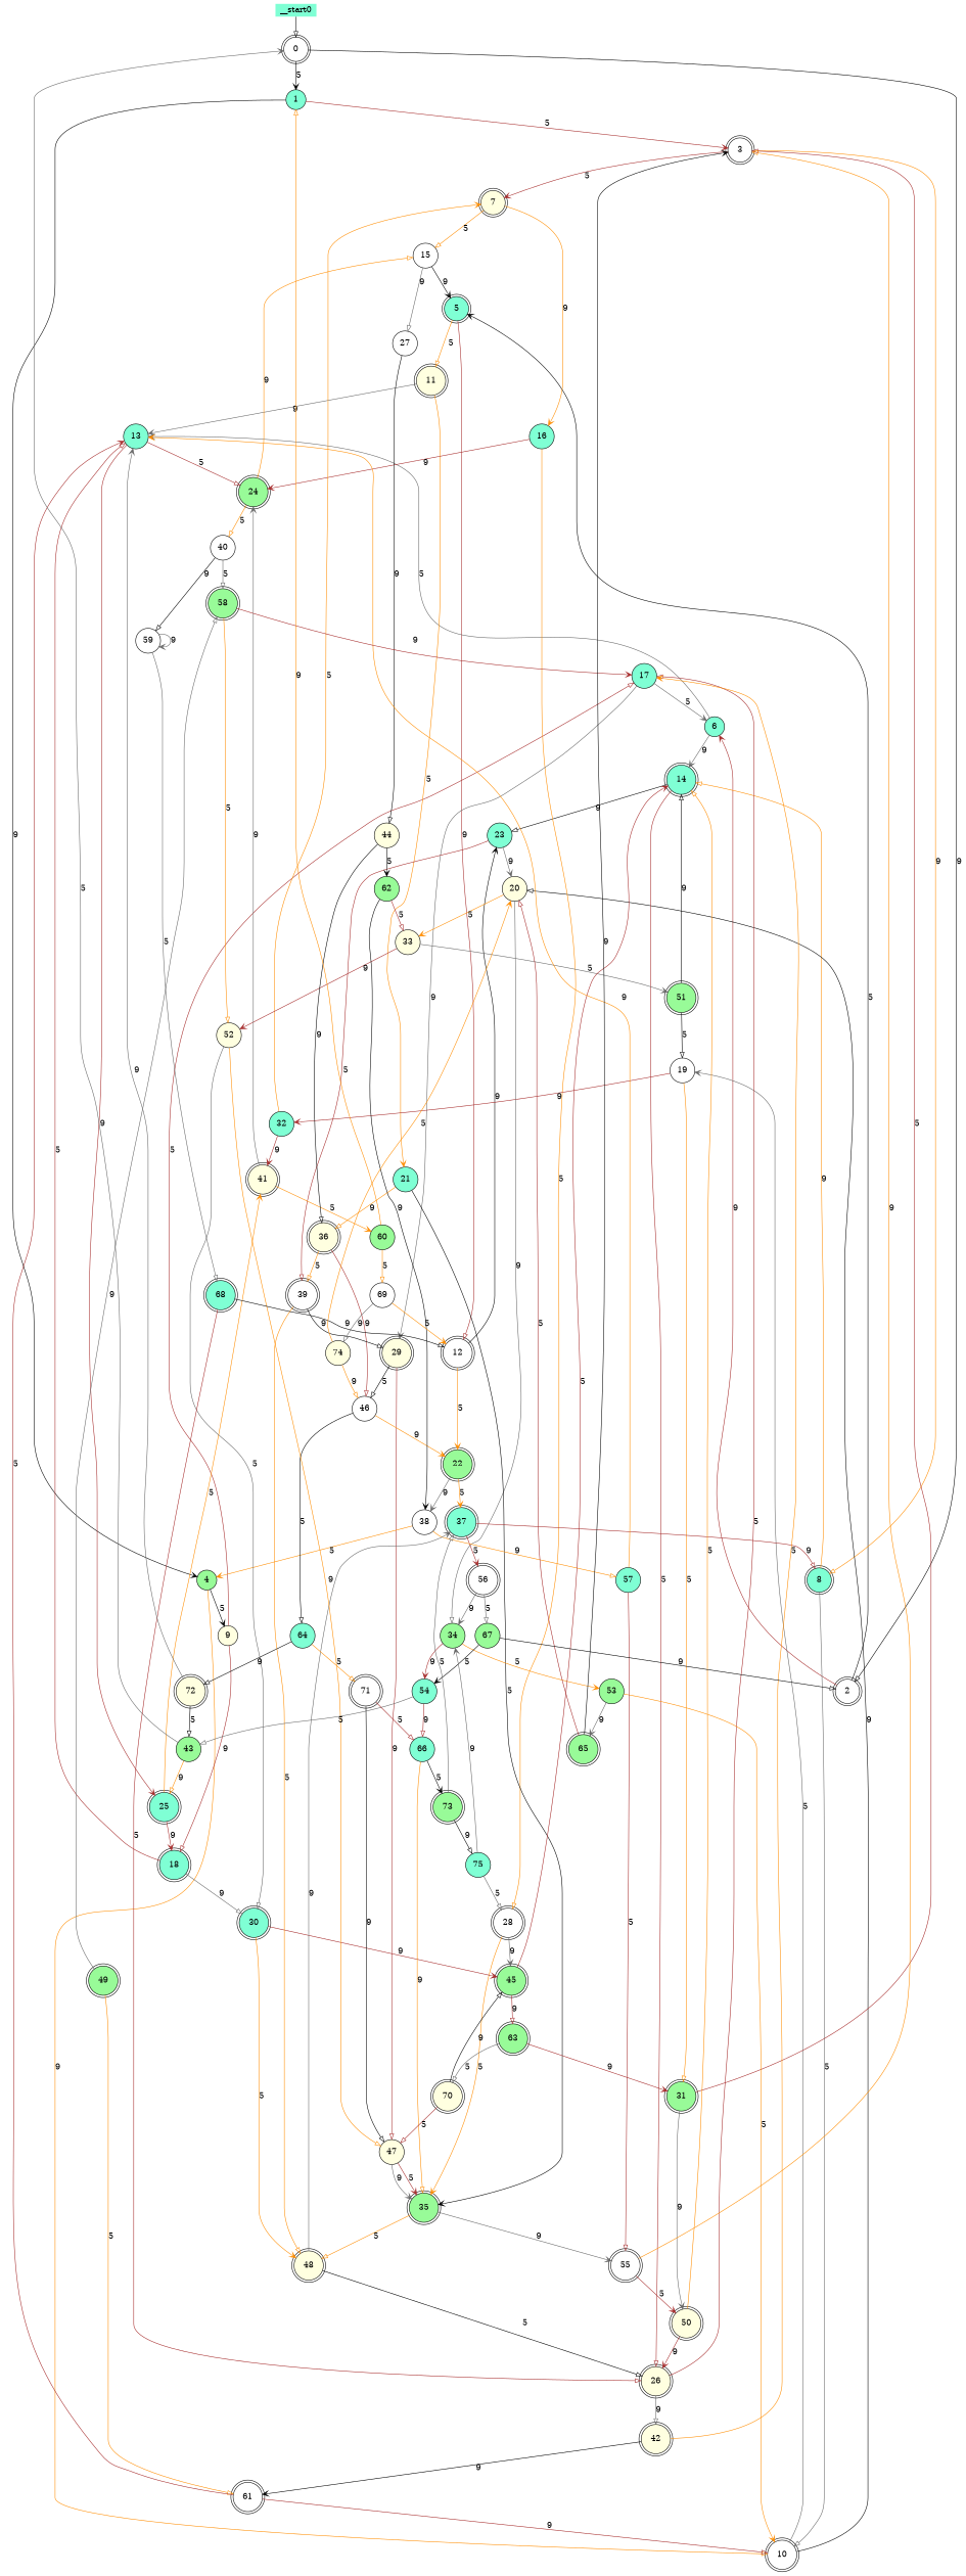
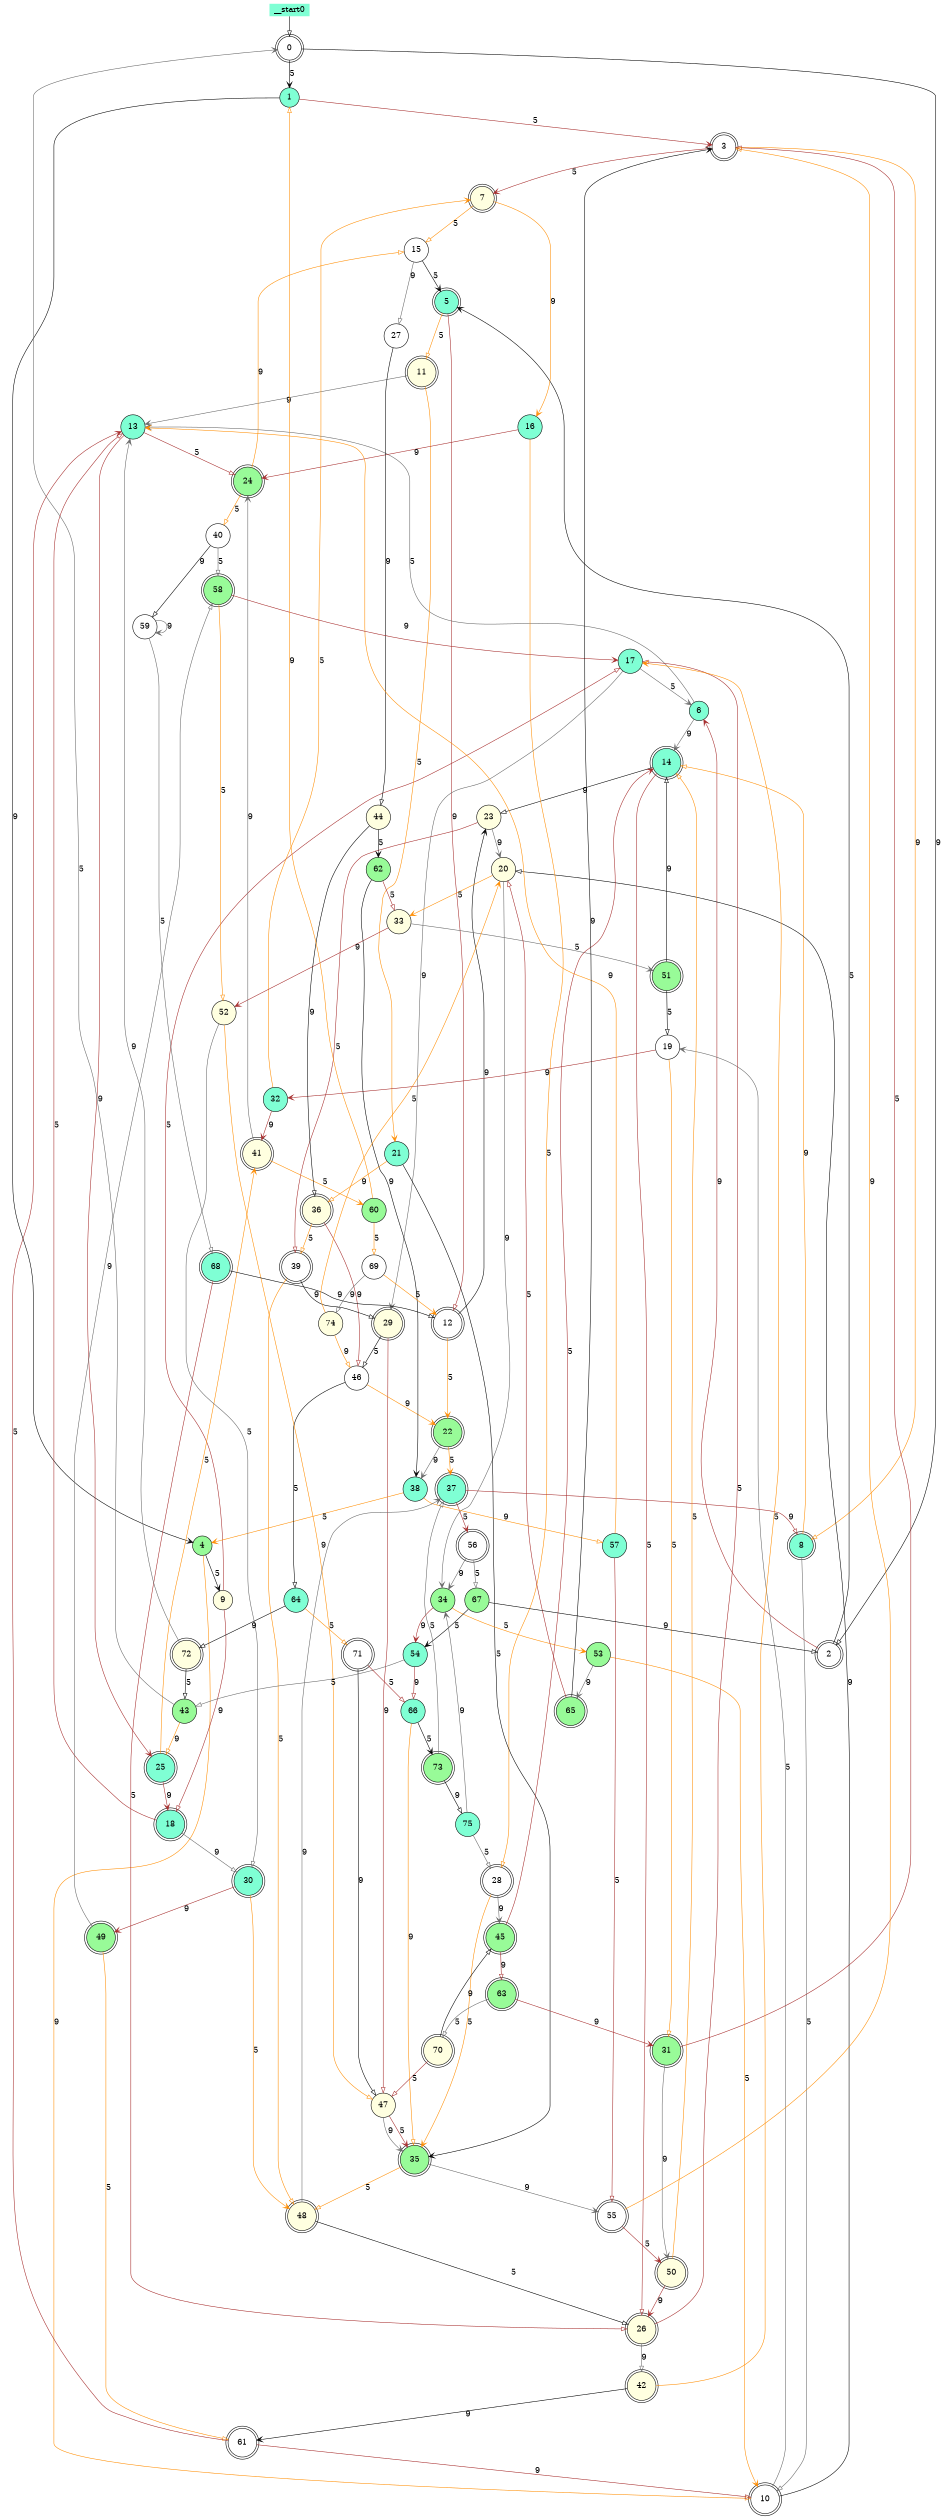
  digraph {
    node [fillcolor=aquamarine shape=doublecircle style=filled]
    edge [arrowhead=onormal color=darkorange]
    n1 [fillcolor=white label=0]
    n2 [label=1 shape=circle]
    n3 [fillcolor=white label=2]
    n4 [fillcolor=white label=3]
    n5 [fillcolor=palegreen label=4 shape=circle]
    n6 [label=5]
    n7 [label=6 shape=circle]
    n8 [fillcolor=lightyellow label=7]
    n9 [label=8]
    n10 [fillcolor=lightyellow label=9 shape=circle]
    n11 [fillcolor=white label=10]
    n12 [fillcolor=lightyellow label=11]
    n13 [fillcolor=white label=12]
    n14 [label=13 shape=circle]
    n15 [label=14]
    n16 [fillcolor=white label=15 shape=circle]
    n17 [label=16 shape=circle]
    n18 [label=17 shape=circle]
    n19 [label=18]
    n20 [fillcolor=white label=19 shape=circle]
    n21 [fillcolor=lightyellow label=20 shape=circle]
    n22 [label=21 shape=circle]
    n23 [fillcolor=palegreen label=22]
-   n24 [label=23 shape=circle]
+   n24 [fillcolor=lightyellow label=23 shape=circle]
    n25 [fillcolor=palegreen label=24]
    n26 [label=25]
    n27 [fillcolor=lightyellow label=26]
    n28 [fillcolor=white label=27 shape=circle]
    n29 [fillcolor=white label=28]
    n30 [fillcolor=lightyellow label=29]
    n31 [label=30]
    n32 [fillcolor=palegreen label=31]
    n33 [label=32 shape=circle]
    n34 [fillcolor=lightyellow label=33 shape=circle]
    n35 [fillcolor=palegreen label=34 shape=circle]
    n36 [fillcolor=palegreen label=35]
    n37 [fillcolor=lightyellow label=36]
    n38 [label=37]
-   n39 [fillcolor=white label=38 shape=circle]
+   n39 [label=38 shape=circle]
    n40 [fillcolor=white label=39]
    n41 [fillcolor=white label=40 shape=circle]
    n42 [fillcolor=lightyellow label=41]
    n43 [fillcolor=lightyellow label=42]
    n44 [fillcolor=lightyellow label=44 shape=circle]
    n45 [fillcolor=palegreen label=45]
    n46 [fillcolor=white label=46 shape=circle]
    n47 [fillcolor=lightyellow label=47 shape=circle]
    n48 [fillcolor=lightyellow label=48]
    n49 [fillcolor=palegreen label=49]
    n50 [fillcolor=lightyellow label=50]
    n51 [fillcolor=palegreen label=51]
    n52 [fillcolor=lightyellow label=52 shape=circle]
    n53 [fillcolor=palegreen label=53 shape=circle]
    n54 [label=54 shape=circle]
    n55 [fillcolor=white label=55]
    n56 [fillcolor=white label=56]
    n57 [label=57 shape=circle]
    n58 [fillcolor=palegreen label=58]
    n59 [fillcolor=white label=59 shape=circle]
    n60 [fillcolor=palegreen label=60 shape=circle]
    n61 [fillcolor=white label=61]
    n62 [fillcolor=palegreen label=43 shape=circle]
    n63 [fillcolor=palegreen label=62 shape=circle]
    n64 [fillcolor=palegreen label=63]
    n65 [label=64 shape=circle]
    n66 [fillcolor=palegreen label=65]
    n67 [label=66 shape=circle]
    n68 [fillcolor=palegreen label=67 shape=circle]
    n69 [label=68]
    n70 [fillcolor=white label=69 shape=circle]
    n71 [fillcolor=lightyellow label=70]
    n72 [fillcolor=white label=71]
    n73 [fillcolor=lightyellow label=72]
    n74 [fillcolor=palegreen label=73]
    n75 [fillcolor=lightyellow label=74 shape=circle]
    n76 [label=75 shape=circle]
    __start0 [height=0 shape=none width=0]
    n1 -> n2 [arrowhead=vee color=black label=5]
    n1 -> n3 [color=black label=9]
    n2 -> n4 [arrowhead=vee color=brown label=5]
    n2 -> n5 [arrowhead=vee color=black label=9]
    n3 -> n6 [arrowhead=vee color=black label=5]
    n3 -> n7 [arrowhead=vee color=brown label=9]
    n4 -> n8 [arrowhead=vee color=brown label=5]
    n4 -> n9 [label=9]
    n5 -> n10 [arrowhead=vee color=black label=5]
    n5 -> n11 [label=9]
    n6 -> n12 [label=5]
    n6 -> n13 [color=brown label=9]
    n7 -> n14 [arrowhead=vee color=gray40 label=5]
    n7 -> n15 [arrowhead=vee color=gray40 label=9]
    n8 -> n16 [label=5]
    n8 -> n17 [arrowhead=vee label=9]
    n9 -> n11 [color=gray40 label=5]
    n9 -> n15 [label=9]
    n10 -> n18 [color=brown label=5]
    n10 -> n19 [color=brown label=9]
    n11 -> n20 [arrowhead=vee color=gray40 label=5]
    n11 -> n21 [color=black label=9]
    n12 -> n14 [arrowhead=vee color=gray40 label=9]
    n12 -> n22 [arrowhead=vee label=5]
    n13 -> n23 [arrowhead=vee label=5]
    n13 -> n24 [arrowhead=vee color=black label=9]
    n14 -> n25 [color=brown label=5]
    n14 -> n26 [arrowhead=vee color=brown label=9]
    n15 -> n24 [color=black label=9]
    n15 -> n27 [color=brown label=5]
-   n16 -> n6 [arrowhead=vee color=black label=9]
+   n16 -> n6 [arrowhead=vee color=black label=5]
    n16 -> n28 [color=gray40 label=9]
    n17 -> n25 [arrowhead=vee color=brown label=9]
    n17 -> n29 [label=5]
    n18 -> n7 [arrowhead=vee color=gray40 label=5]
    n18 -> n30 [arrowhead=vee color=gray40 label=9]
    n19 -> n14 [color=brown label=5]
    n19 -> n31 [color=gray40 label=9]
    n20 -> n32 [label=5]
    n20 -> n33 [arrowhead=vee color=brown label=9]
    n21 -> n34 [arrowhead=vee label=5]
-   n21 -> n35 [color=gray40 label=9]
+   n21 -> n35 [arrowhead=vee color=gray40 label=9]
    n22 -> n36 [arrowhead=vee color=black label=5]
    n22 -> n37 [label=9]
    n23 -> n38 [arrowhead=vee label=5]
    n23 -> n39 [arrowhead=vee color=gray40 label=9]
    n24 -> n21 [arrowhead=vee color=gray40 label=9]
    n24 -> n40 [color=brown label=5]
    n25 -> n16 [label=9]
    n25 -> n41 [label=5]
    n26 -> n19 [arrowhead=vee color=brown label=9]
    n26 -> n42 [arrowhead=vee label=5]
    n27 -> n18 [color=brown label=5]
    n27 -> n43 [color=gray40 label=9]
    n28 -> n44 [color=black label=9]
    n29 -> n36 [arrowhead=vee label=5]
    n29 -> n45 [arrowhead=vee color=gray40 label=9]
    n30 -> n46 [color=black label=5]
    n30 -> n47 [color=brown label=9]
    n31 -> n48 [arrowhead=vee label=5]
-   n31 -> n45 [arrowhead=vee color=brown label=9]
+   n31 -> n49 [arrowhead=vee color=brown label=9]
    n32 -> n4 [color=brown label=5]
    n32 -> n50 [arrowhead=vee color=gray40 label=9]
    n33 -> n8 [arrowhead=vee label=5]
    n33 -> n42 [arrowhead=vee color=brown label=9]
    n34 -> n51 [arrowhead=vee color=gray40 label=5]
    n34 -> n52 [arrowhead=vee color=brown label=9]
    n35 -> n53 [arrowhead=vee label=5]
    n35 -> n54 [arrowhead=vee color=brown label=9]
    n36 -> n48 [label=5]
    n36 -> n55 [arrowhead=vee color=gray40 label=9]
    n37 -> n40 [label=5]
    n37 -> n46 [color=brown label=9]
    n38 -> n9 [color=brown label=9]
    n38 -> n56 [arrowhead=vee color=brown label=5]
    n39 -> n5 [arrowhead=vee label=5]
    n39 -> n57 [label=9]
    n40 -> n30 [color=black label=9]
    n40 -> n48 [label=5]
    n41 -> n58 [color=gray40 label=5]
    n41 -> n59 [color=black label=9]
    n42 -> n25 [arrowhead=vee color=gray40 label=9]
    n42 -> n60 [arrowhead=vee label=5]
    n43 -> n18 [arrowhead=vee label=5]
    n43 -> n61 [arrowhead=vee color=black label=9]
    n44 -> n37 [color=black label=9]
    n44 -> n63 [arrowhead=vee color=black label=5]
    n45 -> n15 [arrowhead=vee color=brown label=5]
    n45 -> n64 [color=brown label=9]
    n46 -> n23 [arrowhead=vee label=9]
    n46 -> n65 [color=black label=5]
    n47 -> n36 [arrowhead=vee color=brown label=5]
    n47 -> n36 [arrowhead=vee color=gray40 label=9]
    n48 -> n27 [color=black label=5]
    n48 -> n38 [arrowhead=vee color=gray40 label=9]
    n49 -> n58 [color=gray40 label=9]
    n49 -> n61 [label=5]
    n50 -> n15 [label=5]
    n50 -> n27 [arrowhead=vee color=brown label=9]
    n51 -> n15 [color=black label=9]
    n51 -> n20 [color=black label=5]
    n52 -> n31 [color=gray40 label=5]
    n52 -> n47 [label=9]
    n53 -> n11 [arrowhead=vee label=5]
    n53 -> n66 [arrowhead=vee color=gray40 label=9]
    n54 -> n62 [color=gray40 label=5]
    n54 -> n67 [color=brown label=9]
    n55 -> n4 [label=9]
    n55 -> n50 [arrowhead=vee color=brown label=5]
    n56 -> n35 [arrowhead=vee color=gray40 label=9]
    n56 -> n68 [color=gray40 label=5]
    n57 -> n14 [arrowhead=vee label=9]
    n57 -> n55 [color=brown label=5]
    n58 -> n18 [arrowhead=vee color=brown label=9]
    n58 -> n52 [label=5]
    n59 -> n59 [arrowhead=vee color=gray40 label=9]
    n59 -> n69 [color=gray40 label=5]
    n60 -> n2 [label=9]
    n60 -> n70 [label=5]
    n61 -> n11 [color=brown label=9]
    n61 -> n14 [arrowhead=vee color=brown label=5]
    n62 -> n1 [arrowhead=vee color=gray40 label=5]
    n62 -> n26 [label=9]
    n63 -> n34 [color=brown label=5]
    n63 -> n39 [arrowhead=vee color=black label=9]
    n64 -> n32 [arrowhead=vee color=brown label=9]
    n64 -> n71 [color=gray40 label=5]
    n65 -> n72 [label=5]
    n65 -> n73 [color=black label=9]
    n66 -> n4 [arrowhead=vee color=black label=9]
    n66 -> n21 [color=brown label=5]
    n67 -> n36 [label=9]
    n67 -> n74 [arrowhead=vee color=black label=5]
    n68 -> n3 [color=black label=9]
    n68 -> n54 [arrowhead=vee color=black label=5]
    n69 -> n13 [color=black label=9]
    n69 -> n27 [color=brown label=5]
    n70 -> n13 [arrowhead=vee label=5]
    n70 -> n75 [color=gray40 label=9]
    n71 -> n45 [color=black label=9]
    n71 -> n47 [color=brown label=5]
    n72 -> n47 [color=black label=9]
    n72 -> n67 [color=brown label=5]
    n73 -> n14 [arrowhead=vee color=gray40 label=9]
    n73 -> n62 [color=black label=5]
    n74 -> n38 [color=gray40 label=5]
    n74 -> n76 [color=black label=9]
    n75 -> n21 [arrowhead=vee label=5]
    n75 -> n46 [label=9]
    n76 -> n29 [color=gray40 label=5]
    n76 -> n35 [arrowhead=vee color=gray40 label=9]
    __start0 -> n1 [color=black]
  }
